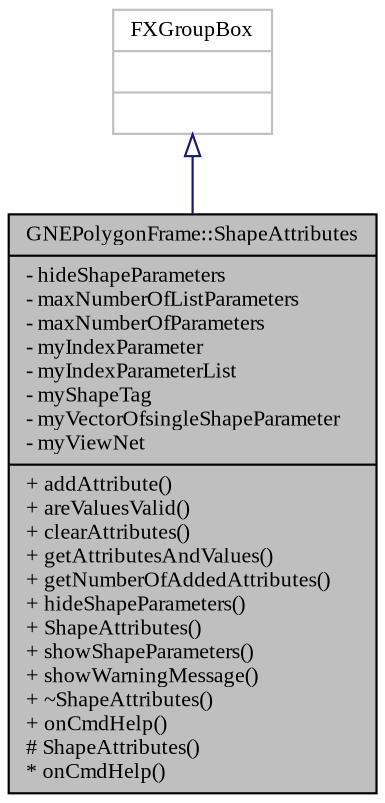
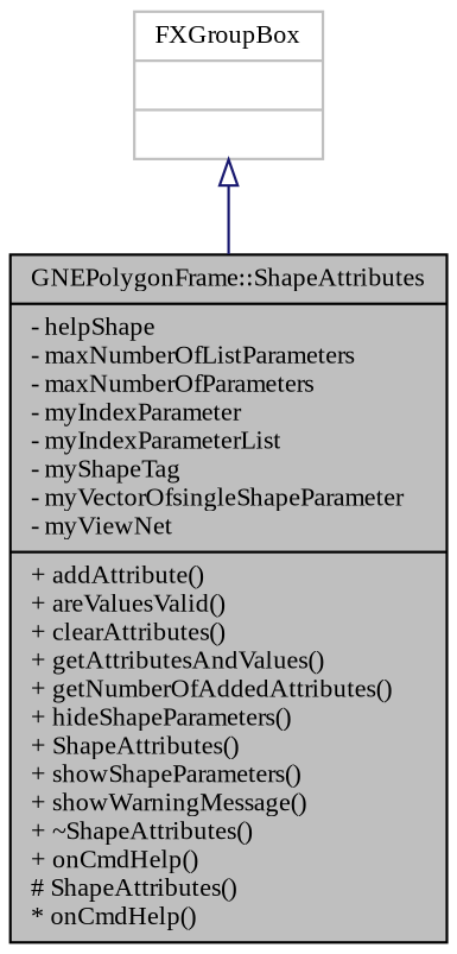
  digraph {
    fontname="Liberation Serif"
    node [fontname="Liberation Serif" fontsize=10 shape=record style=filled]
-   n1 [color=black fillcolor=grey75 fontcolor=black height=0.2 label="{GNEPolygonFrame::ShapeAttributes\n|- hideShapeParameters\l- maxNumberOfListParameters\l- maxNumberOfParameters\l- myIndexParameter\l- myIndexParameterList\l- myShapeTag\l- myVectorOfsingleShapeParameter\l- myViewNet\l|+ addAttribute()\l+ areValuesValid()\l+ clearAttributes()\l+ getAttributesAndValues()\l+ getNumberOfAddedAttributes()\l+ hideShapeParameters()\l+ ShapeAttributes()\l+ showShapeParameters()\l+ showWarningMessage()\l+ ~ShapeAttributes()\l+ onCmdHelp()\l# ShapeAttributes()\l* onCmdHelp()\l}" width=0.4]
+   n1 [color=black fillcolor=grey75 fontcolor=black height=0.2 label="{GNEPolygonFrame::ShapeAttributes\n|- helpShape\l- maxNumberOfListParameters\l- maxNumberOfParameters\l- myIndexParameter\l- myIndexParameterList\l- myShapeTag\l- myVectorOfsingleShapeParameter\l- myViewNet\l|+ addAttribute()\l+ areValuesValid()\l+ clearAttributes()\l+ getAttributesAndValues()\l+ getNumberOfAddedAttributes()\l+ hideShapeParameters()\l+ ShapeAttributes()\l+ showShapeParameters()\l+ showWarningMessage()\l+ ~ShapeAttributes()\l+ onCmdHelp()\l# ShapeAttributes()\l* onCmdHelp()\l}" width=0.4]
    n2 [color=grey75 fillcolor=white height=0.2 label="{FXGroupBox\n||}" width=0.4]
    n2 -> n1 [arrowtail=onormal color=midnightblue dir=back fontname="Liberation Serif" fontsize=10 labelfontname=Helvetica labelfontsize=10 style=solid]
  }
